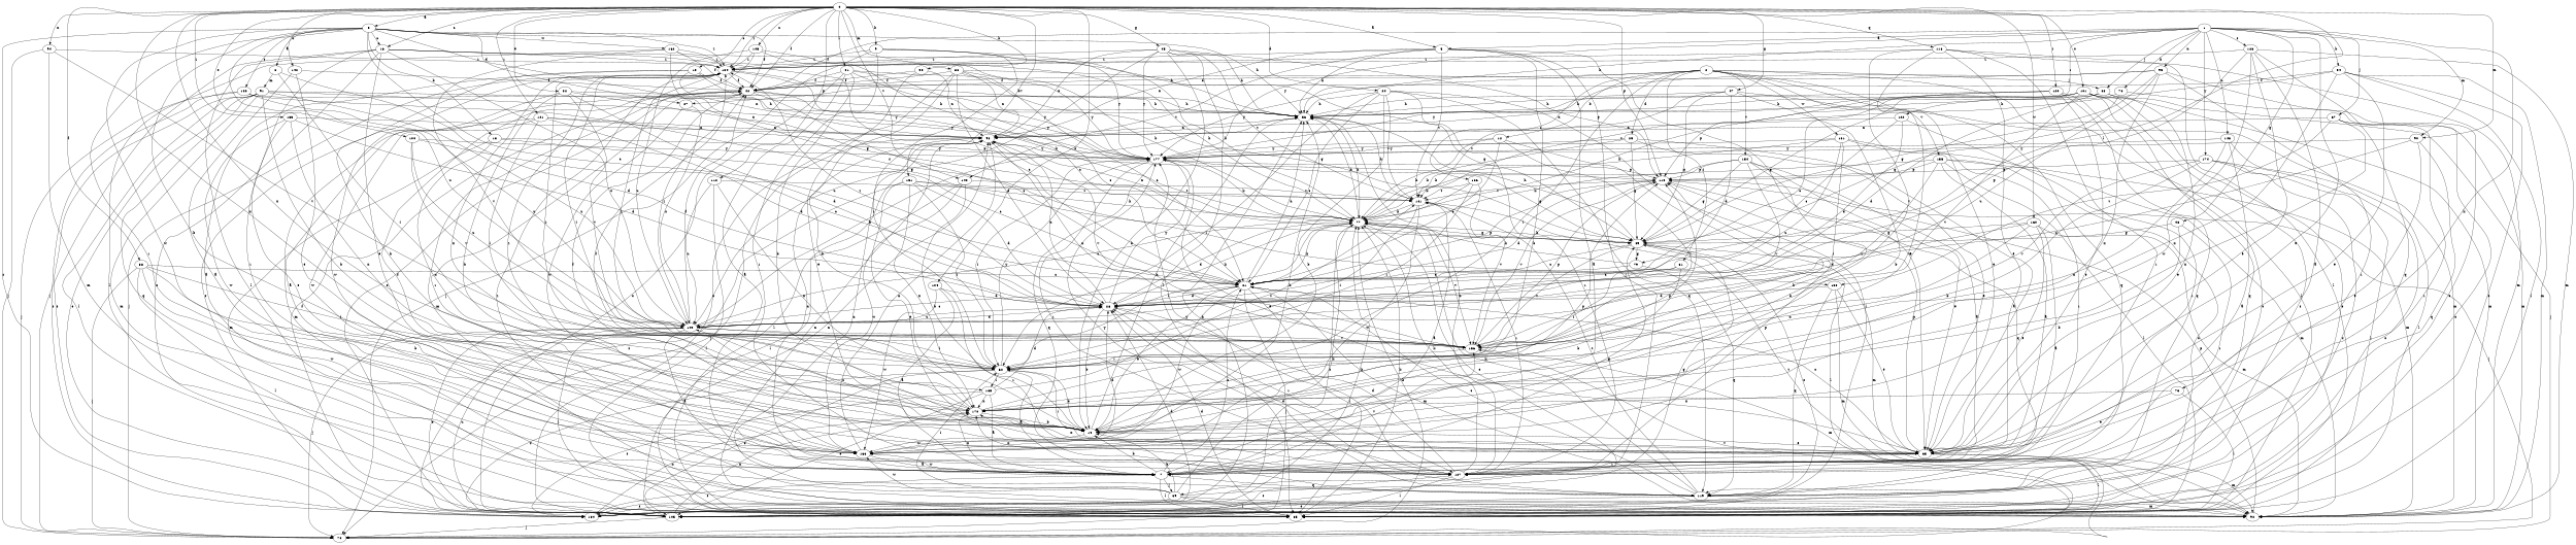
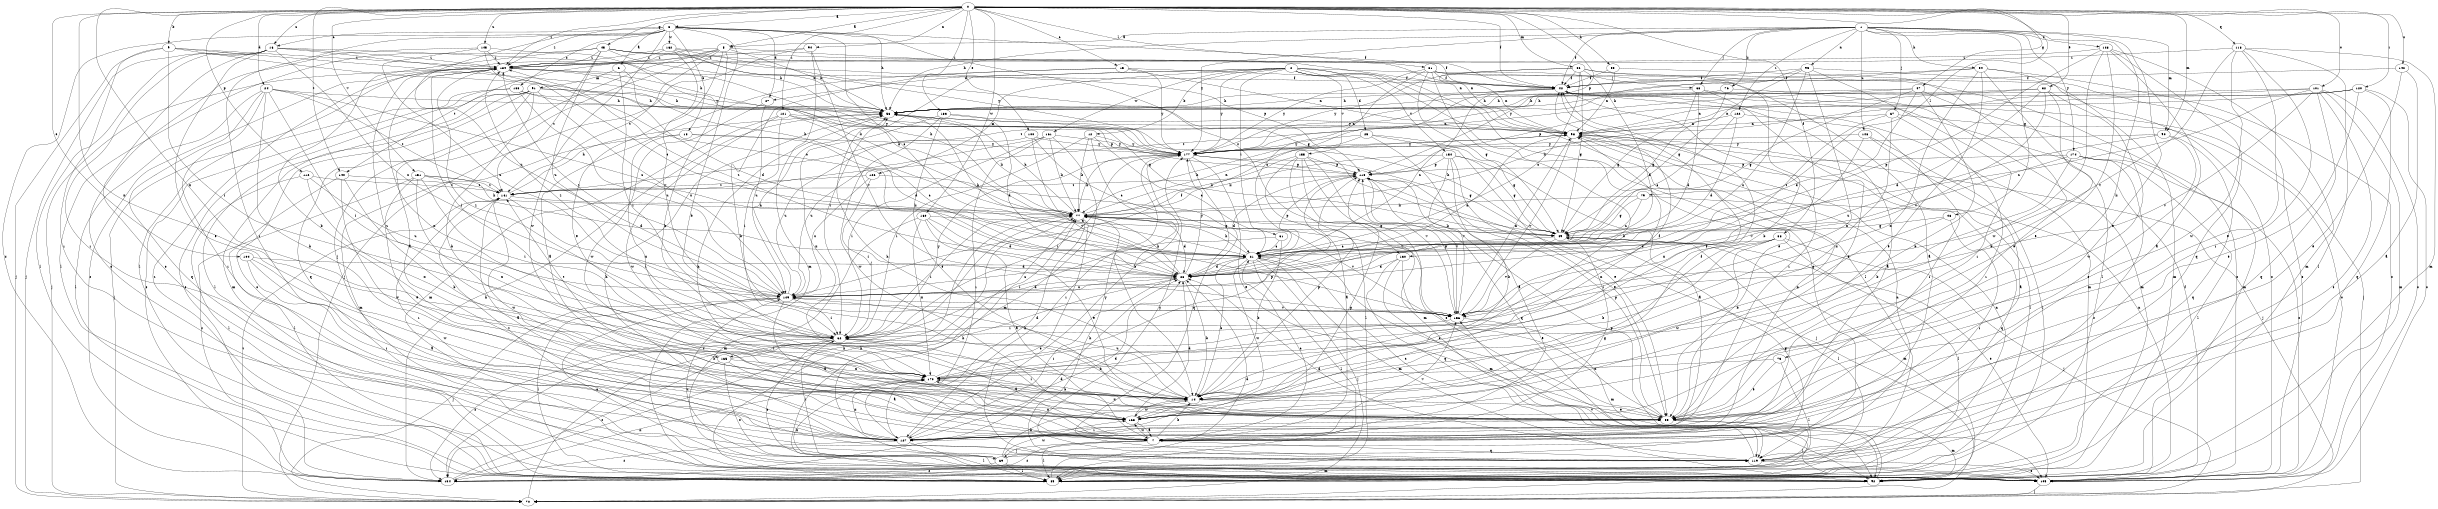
  strict digraph {
    0
    3
    5
    9
    15
    16
    24
    32
    38
    42
    45
    47
    53
    79
    81
    86
    90
    94
    100
    101
    104
    112
    113
    118
    120
    121
    140
    142
    145
    151
    160
    165
    170
    183
    184
    56
    27
    6
    13
    14
    21
    127
    130
    133
    134
    149
    162
    163
    35
    7
    69
    98
    141
    177
    62
    70
    77
    85
    105
    119
    28
    156
    92
    49
    1
    48
    54
    67
    68
    73
    76
    95
    122
    128
    148
    174
    2
    12
    25
    61
    126
    154
    155
    161
    91
    0 -> 3 [label=a]
    0 -> 5 [label=a]
    0 -> 9 [label=b]
    0 -> 15 [label=c]
    0 -> 16 [label=c]
    0 -> 24 [label=d]
    0 -> 32 [label=e]
    0 -> 38 [label=f]
    0 -> 42 [label=f]
    0 -> 45 [label=g]
    0 -> 47 [label=g]
    0 -> 53 [label=h]
    0 -> 79 [label=l]
    0 -> 81 [label=l]
    0 -> 86 [label=m]
    0 -> 90 [label=m]
    0 -> 94 [label=n]
    0 -> 100 [label=o]
    0 -> 101 [label=o]
    0 -> 104 [label=o]
    0 -> 112 [label=p]
    0 -> 113 [label=p]
    0 -> 118 [label=q]
    0 -> 120 [label=r]
    0 -> 121 [label=r]
    0 -> 140 [label=t]
    0 -> 142 [label=u]
    0 -> 145 [label=u]
    0 -> 151 [label=v]
    0 -> 160 [label=w]
    0 -> 165 [label=x]
    0 -> 170 [label=x]
    0 -> 183 [label=z]
    0 -> 184 [label=z]
    3 -> 16 [label=c]
    3 -> 42 [label=f]
    3 -> 184 [label=z]
    3 -> 56 [label=h]
    3 -> 27 [label=d]
    3 -> 6 [label=a]
    3 -> 13 [label=b]
    3 -> 14 [label=b]
    3 -> 21 [label=c]
    3 -> 127 [label=r]
    3 -> 130 [label=s]
    3 -> 133 [label=s]
    3 -> 134 [label=s]
    3 -> 149 [label=u]
    3 -> 162 [label=w]
    3 -> 163 [label=w]
    5 -> 140 [label=t]
    5 -> 184 [label=z]
    5 -> 56 [label=h]
    5 -> 14 [label=b]
    5 -> 35 [label=e]
    5 -> 7 [label=a]
    5 -> 69 [label=j]
    5 -> 98 [label=n]
    5 -> 141 [label=t]
    9 -> 184 [label=z]
    9 -> 127 [label=r]
    9 -> 177 [label=y]
    9 -> 62 [label=i]
    9 -> 70 [label=j]
    9 -> 77 [label=k]
    15 -> 42 [label=f]
    15 -> 14 [label=b]
    15 -> 7 [label=a]
    15 -> 98 [label=n]
    15 -> 177 [label=y]
    16 -> 184 [label=z]
    16 -> 21 [label=c]
    16 -> 127 [label=r]
    16 -> 149 [label=u]
    16 -> 35 [label=e]
    16 -> 70 [label=j]
    16 -> 77 [label=k]
    16 -> 85 [label=l]
    16 -> 105 [label=o]
    24 -> 56 [label=h]
    24 -> 14 [label=b]
    24 -> 21 [label=c]
    24 -> 127 [label=r]
    24 -> 141 [label=t]
    24 -> 62 [label=i]
    24 -> 85 [label=l]
    24 -> 119 [label=q]
    32 -> 56 [label=h]
    32 -> 14 [label=b]
    32 -> 163 [label=w]
    32 -> 98 [label=n]
    32 -> 28 [label=d]
    32 -> 156 [label=v]
    38 -> 14 [label=b]
    38 -> 21 [label=c]
    38 -> 163 [label=w]
    38 -> 62 [label=i]
    38 -> 70 [label=j]
    38 -> 85 [label=l]
    42 -> 56 [label=h]
    42 -> 21 [label=c]
    42 -> 127 [label=r]
    42 -> 7 [label=a]
    42 -> 177 [label=y]
    42 -> 92 [label=m]
    45 -> 113 [label=p]
    45 -> 184 [label=z]
    45 -> 56 [label=h]
    45 -> 14 [label=b]
    45 -> 149 [label=u]
    45 -> 98 [label=n]
    45 -> 141 [label=t]
    45 -> 177 [label=y]
    45 -> 85 [label=l]
    47 -> 56 [label=h]
    47 -> 14 [label=b]
    47 -> 141 [label=t]
    47 -> 28 [label=d]
    47 -> 92 [label=m]
    47 -> 49 [label=g]
    53 -> 42 [label=f]
    53 -> 35 [label=e]
    53 -> 98 [label=n]
    79 -> 21 [label=c]
    79 -> 77 [label=k]
    79 -> 119 [label=q]
-   49 -> 79 [label=g]
+   79 -> 49 [label=g]
    81 -> 42 [label=f]
    81 -> 14 [label=b]
    81 -> 21 [label=c]
    81 -> 7 [label=a]
    81 -> 177 [label=y]
    81 -> 105 [label=o]
    81 -> 49 [label=g]
    86 -> 42 [label=f]
    86 -> 14 [label=b]
    86 -> 21 [label=c]
    86 -> 98 [label=n]
    86 -> 177 [label=y]
    86 -> 105 [label=o]
    86 -> 28 [label=d]
    86 -> 49 [label=g]
    90 -> 149 [label=u]
    90 -> 35 [label=e]
    90 -> 177 [label=y]
    90 -> 119 [label=q]
    94 -> 184 [label=z]
    94 -> 70 [label=j]
    94 -> 156 [label=v]
    94 -> 92 [label=m]
    100 -> 21 [label=c]
    100 -> 149 [label=u]
    100 -> 177 [label=y]
    100 -> 156 [label=v]
    101 -> 56 [label=h]
    101 -> 21 [label=c]
    101 -> 134 [label=s]
    101 -> 77 [label=k]
    101 -> 105 [label=o]
    101 -> 119 [label=q]
    101 -> 156 [label=v]
    101 -> 92 [label=m]
    104 -> 127 [label=r]
    104 -> 163 [label=w]
    104 -> 7 [label=a]
    104 -> 28 [label=d]
    112 -> 170 [label=x]
    112 -> 149 [label=u]
    112 -> 141 [label=t]
    112 -> 85 [label=l]
    113 -> 141 [label=t]
    113 -> 70 [label=j]
    113 -> 119 [label=q]
    113 -> 28 [label=d]
    113 -> 156 [label=v]
    118 -> 184 [label=z]
    118 -> 127 [label=r]
    118 -> 163 [label=w]
    118 -> 35 [label=e]
    118 -> 85 [label=l]
    118 -> 156 [label=v]
    118 -> 92 [label=m]
    120 -> 113 [label=p]
    120 -> 56 [label=h]
    120 -> 35 [label=e]
    120 -> 98 [label=n]
    120 -> 105 [label=o]
    120 -> 119 [label=q]
    121 -> 113 [label=p]
    121 -> 163 [label=w]
    121 -> 98 [label=n]
    121 -> 62 [label=i]
    121 -> 28 [label=d]
    121 -> 92 [label=m]
    140 -> 14 [label=b]
    140 -> 163 [label=w]
    140 -> 141 [label=t]
    140 -> 85 [label=l]
    142 -> 42 [label=f]
    142 -> 35 [label=e]
    142 -> 7 [label=a]
    145 -> 184 [label=z]
    145 -> 21 [label=c]
    145 -> 149 [label=u]
    145 -> 77 [label=k]
    145 -> 105 [label=o]
    151 -> 170 [label=x]
    151 -> 134 [label=s]
    151 -> 35 [label=e]
    151 -> 141 [label=t]
    151 -> 62 [label=i]
    151 -> 77 [label=k]
    151 -> 28 [label=d]
    160 -> 170 [label=x]
    160 -> 35 [label=e]
    160 -> 7 [label=a]
    160 -> 28 [label=d]
    160 -> 92 [label=m]
    160 -> 49 [label=g]
    165 -> 170 [label=x]
    165 -> 134 [label=s]
    165 -> 7 [label=a]
    165 -> 141 [label=t]
    165 -> 105 [label=o]
    165 -> 28 [label=d]
    170 -> 42 [label=f]
    170 -> 113 [label=p]
    170 -> 184 [label=z]
    170 -> 14 [label=b]
    183 -> 170 [label=x]
    183 -> 163 [label=w]
    183 -> 35 [label=e]
    183 -> 98 [label=n]
    183 -> 28 [label=d]
    184 -> 42 [label=f]
    184 -> 170 [label=x]
    184 -> 56 [label=h]
    184 -> 134 [label=s]
    184 -> 62 [label=i]
    184 -> 70 [label=j]
    184 -> 77 [label=k]
    56 -> 98 [label=n]
    56 -> 77 [label=k]
    27 -> 149 [label=u]
    27 -> 163 [label=w]
    6 -> 62 [label=i]
    6 -> 28 [label=d]
    6 -> 91 [label=m]
    13 -> 170 [label=x]
    13 -> 21 [label=c]
    13 -> 177 [label=y]
    13 -> 92 [label=m]
    14 -> 42 [label=f]
    14 -> 113 [label=p]
    14 -> 56 [label=h]
    14 -> 149 [label=u]
    14 -> 163 [label=w]
    14 -> 35 [label=e]
    21 -> 113 [label=p]
    21 -> 56 [label=h]
    21 -> 14 [label=b]
    21 -> 163 [label=w]
    21 -> 70 [label=j]
    21 -> 77 [label=k]
    21 -> 85 [label=l]
    21 -> 28 [label=d]
    21 -> 92 [label=m]
    127 -> 113 [label=p]
    127 -> 170 [label=x]
    127 -> 56 [label=h]
    127 -> 134 [label=s]
    127 -> 177 [label=y]
    127 -> 77 [label=k]
    127 -> 85 [label=l]
    127 -> 28 [label=d]
    130 -> 35 [label=e]
    130 -> 119 [label=q]
    130 -> 28 [label=d]
    130 -> 92 [label=m]
    133 -> 56 [label=h]
    133 -> 134 [label=s]
    133 -> 149 [label=u]
    133 -> 70 [label=j]
    133 -> 49 [label=g]
    134 -> 170 [label=x]
    134 -> 56 [label=h]
    134 -> 77 [label=k]
    134 -> 28 [label=d]
    149 -> 42 [label=f]
    149 -> 184 [label=z]
    149 -> 56 [label=h]
    149 -> 21 [label=c]
    149 -> 7 [label=a]
    149 -> 62 [label=i]
    149 -> 70 [label=j]
    149 -> 85 [label=l]
    149 -> 105 [label=o]
    149 -> 28 [label=d]
    149 -> 156 [label=v]
    162 -> 42 [label=f]
    162 -> 184 [label=z]
    162 -> 56 [label=h]
    162 -> 85 [label=l]
    162 -> 156 [label=v]
    162 -> 49 [label=g]
    163 -> 42 [label=f]
    163 -> 56 [label=h]
    163 -> 7 [label=a]
    163 -> 98 [label=n]
    163 -> 28 [label=d]
    35 -> 113 [label=p]
    35 -> 170 [label=x]
    35 -> 21 [label=c]
    35 -> 127 [label=r]
    35 -> 62 [label=i]
    35 -> 85 [label=l]
    35 -> 92 [label=m]
    7 -> 170 [label=x]
    7 -> 14 [label=b]
    7 -> 21 [label=c]
    7 -> 134 [label=s]
    7 -> 163 [label=w]
    7 -> 69 [label=j]
    7 -> 98 [label=n]
    7 -> 85 [label=l]
    7 -> 119 [label=q]
    7 -> 156 [label=v]
    7 -> 49 [label=g]
    69 -> 14 [label=b]
    69 -> 134 [label=s]
    69 -> 163 [label=w]
    69 -> 98 [label=n]
    69 -> 62 [label=i]
    69 -> 77 [label=k]
    69 -> 85 [label=l]
    69 -> 92 [label=m]
    69 -> 49 [label=g]
    98 -> 177 [label=y]
    98 -> 70 [label=j]
    98 -> 85 [label=l]
    98 -> 156 [label=v]
    141 -> 56 [label=h]
    141 -> 127 [label=r]
    141 -> 163 [label=w]
    141 -> 7 [label=a]
    141 -> 62 [label=i]
    141 -> 77 [label=k]
    177 -> 113 [label=p]
    177 -> 127 [label=r]
    177 -> 35 [label=e]
    177 -> 62 [label=i]
    177 -> 77 [label=k]
    177 -> 119 [label=q]
    177 -> 49 [label=g]
    62 -> 165 [label=i]
    62 -> 184 [label=z]
    62 -> 14 [label=b]
    62 -> 134 [label=s]
    62 -> 7 [label=a]
    62 -> 177 [label=y]
    62 -> 105 [label=o]
    70 -> 141 [label=t]
    70 -> 77 [label=k]
    70 -> 156 [label=v]
    77 -> 56 [label=h]
    77 -> 134 [label=s]
    77 -> 98 [label=n]
    77 -> 62 [label=i]
    77 -> 105 [label=o]
    77 -> 28 [label=d]
    77 -> 156 [label=v]
    77 -> 49 [label=g]
    85 -> 98 [label=n]
    85 -> 77 [label=k]
    85 -> 28 [label=d]
    105 -> 42 [label=f]
    105 -> 170 [label=x]
    105 -> 149 [label=u]
    105 -> 98 [label=n]
    105 -> 70 [label=j]
    119 -> 21 [label=c]
    119 -> 141 [label=t]
    119 -> 177 [label=y]
    119 -> 77 [label=k]
    119 -> 105 [label=o]
    119 -> 28 [label=d]
    28 -> 184 [label=z]
    28 -> 14 [label=b]
    28 -> 127 [label=r]
    28 -> 149 [label=u]
    28 -> 98 [label=n]
    28 -> 177 [label=y]
    28 -> 77 [label=k]
    156 -> 113 [label=p]
    156 -> 184 [label=z]
    156 -> 98 [label=n]
    156 -> 62 [label=i]
    156 -> 92 [label=m]
    92 -> 113 [label=p]
    92 -> 184 [label=z]
    49 -> 56 [label=h]
    49 -> 21 [label=c]
    49 -> 77 [label=k]
    49 -> 85 [label=l]
    49 -> 105 [label=o]
    49 -> 156 [label=v]
    49 -> 92 [label=m]
    1 -> 5 [label=a]
    1 -> 42 [label=f]
    1 -> 90 [label=m]
    1 -> 56 [label=h]
    1 -> 35 [label=e]
    1 -> 177 [label=y]
    1 -> 48 [label=g]
    1 -> 54 [label=h]
    1 -> 67 [label=j]
    1 -> 68 [label=j]
    1 -> 73 [label=k]
    1 -> 76 [label=k]
    1 -> 95 [label=n]
    1 -> 122 [label=r]
    1 -> 128 [label=s]
    1 -> 148 [label=u]
    1 -> 174 [label=y]
    48 -> 14 [label=b]
    48 -> 127 [label=r]
    48 -> 49 [label=g]
    54 -> 42 [label=f]
    54 -> 170 [label=x]
    54 -> 35 [label=e]
    54 -> 141 [label=t]
    54 -> 85 [label=l]
    54 -> 105 [label=o]
    54 -> 92 [label=m]
    67 -> 170 [label=x]
    67 -> 127 [label=r]
    67 -> 130 [label=t]
    67 -> 98 [label=n]
    67 -> 105 [label=o]
    68 -> 56 [label=h]
    68 -> 35 [label=e]
    68 -> 70 [label=j]
    68 -> 28 [label=d]
    68 -> 49 [label=g]
    73 -> 170 [label=x]
    73 -> 35 [label=e]
    73 -> 85 [label=l]
    76 -> 56 [label=h]
    76 -> 92 [label=m]
    76 -> 49 [label=g]
    95 -> 42 [label=f]
    95 -> 170 [label=x]
    95 -> 127 [label=r]
    95 -> 149 [label=u]
    95 -> 177 [label=y]
    95 -> 105 [label=o]
    95 -> 49 [label=g]
    122 -> 21 [label=c]
    122 -> 127 [label=r]
    122 -> 98 [label=n]
    122 -> 28 [label=d]
    128 -> 184 [label=z]
    128 -> 163 [label=w]
    128 -> 35 [label=e]
    128 -> 7 [label=a]
    128 -> 119 [label=q]
    128 -> 28 [label=p]
    128 -> 92 [label=m]
    148 -> 170 [label=x]
    148 -> 7 [label=a]
    148 -> 177 [label=y]
    148 -> 85 [label=l]
    174 -> 113 [label=p]
    174 -> 14 [label=b]
    174 -> 134 [label=s]
    174 -> 85 [label=l]
    174 -> 105 [label=o]
    174 -> 156 [label=v]
    2 -> 27 [label=d]
    2 -> 35 [label=e]
    2 -> 177 [label=y]
    2 -> 62 [label=i]
    2 -> 85 [label=l]
    2 -> 119 [label=q]
    2 -> 68 [label=j]
    2 -> 12 [label=b]
    2 -> 25 [label=d]
    2 -> 61 [label=i]
    2 -> 126 [label=r]
    2 -> 154 [label=v]
    2 -> 155 [label=v]
    2 -> 161 [label=w]
    12 -> 14 [label=b]
    12 -> 21 [label=c]
    12 -> 177 [label=y]
    12 -> 62 [label=i]
    12 -> 77 [label=k]
    25 -> 35 [label=e]
    25 -> 7 [label=a]
    25 -> 177 [label=y]
    25 -> 77 [label=k]
    25 -> 49 [label=g]
    61 -> 14 [label=b]
    61 -> 21 [label=c]
    61 -> 62 [label=i]
    126 -> 149 [label=u]
    126 -> 141 [label=t]
    126 -> 62 [label=i]
    126 -> 156 [label=v]
    154 -> 113 [label=p]
    154 -> 14 [label=b]
    154 -> 35 [label=e]
    154 -> 7 [label=a]
    154 -> 77 [label=k]
    154 -> 156 [label=v]
    154 -> 49 [label=g]
    155 -> 113 [label=p]
    155 -> 7 [label=a]
    155 -> 77 [label=k]
    155 -> 85 [label=l]
    155 -> 105 [label=o]
    155 -> 156 [label=v]
    155 -> 92 [label=m]
    161 -> 127 [label=r]
    161 -> 149 [label=u]
    161 -> 177 [label=y]
    161 -> 62 [label=i]
    161 -> 77 [label=k]
    161 -> 92 [label=m]
    91 -> 56 [label=h]
    91 -> 14 [label=b]
    91 -> 134 [label=s]
    91 -> 149 [label=u]
    91 -> 177 [label=y]
    91 -> 85 [label=l]
    91 -> 105 [label=o]
    91 -> 119 [label=q]
    91 -> 92 [label=m]
  }
